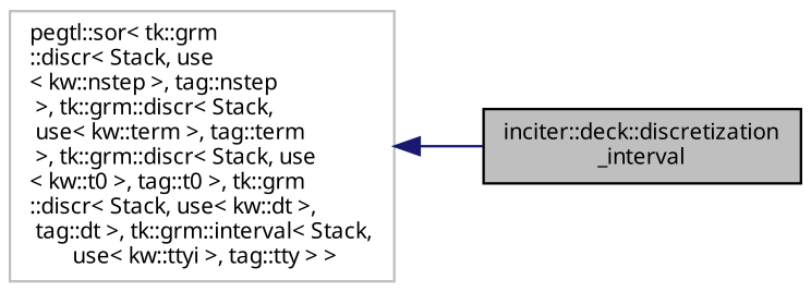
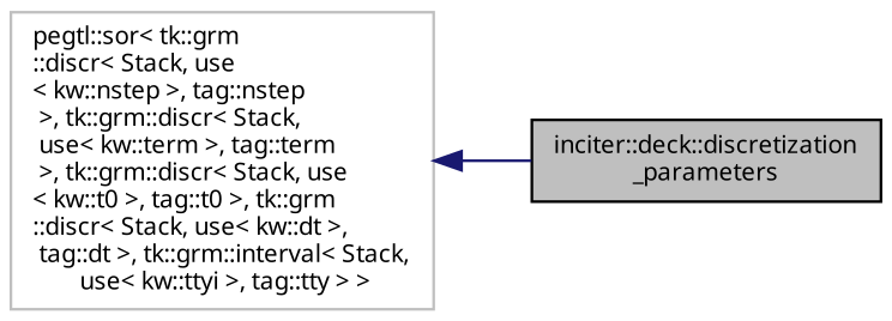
  digraph {
    rankdir=LR
    node [fontname="sans-serif" fontsize=9 shape=record]
-   n1 [color=black fillcolor=grey75 fontcolor=black height=0.2 label="inciter::deck::discretization\l_interval" style=filled width=0.4]
+   n1 [color=black fillcolor=grey75 fontcolor=black height=0.2 label="inciter::deck::discretization\l_parameters" style=filled width=0.4]
    n2 [color=grey75 height=0.2 label="pegtl::sor\< tk::grm\l::discr\< Stack, use\l\< kw::nstep \>, tag::nstep\l \>, tk::grm::discr\< Stack,\l use\< kw::term \>, tag::term\l \>, tk::grm::discr\< Stack, use\l\< kw::t0 \>, tag::t0 \>, tk::grm\l::discr\< Stack, use\< kw::dt \>,\l tag::dt \>, tk::grm::interval\< Stack,\l use\< kw::ttyi \>, tag::tty \> \>" width=0.4]
    n2 -> n1 [color=midnightblue dir=back fontname="sans-serif" fontsize=9 labelfontname="sans-serif" labelfontsize=9 style=solid]
  }
